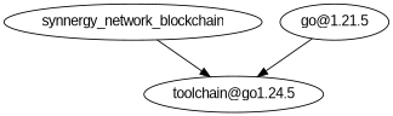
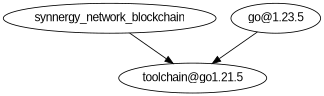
  digraph {
    fontname="Liberation Sans"
    node [fontname="Liberation Sans"]
    edge [fontname="Liberation Sans"]
    synnergy_network_blockchain
-   "toolchain@go1.21.5" [label="toolchain@go1.24.5"]
-   "go@1.21.5"
+   "toolchain@go1.21.5"
+   "go@1.21.5" [label="go@1.23.5"]
    synnergy_network_blockchain -> "toolchain@go1.21.5"
    "go@1.21.5" -> "toolchain@go1.21.5"
  }
